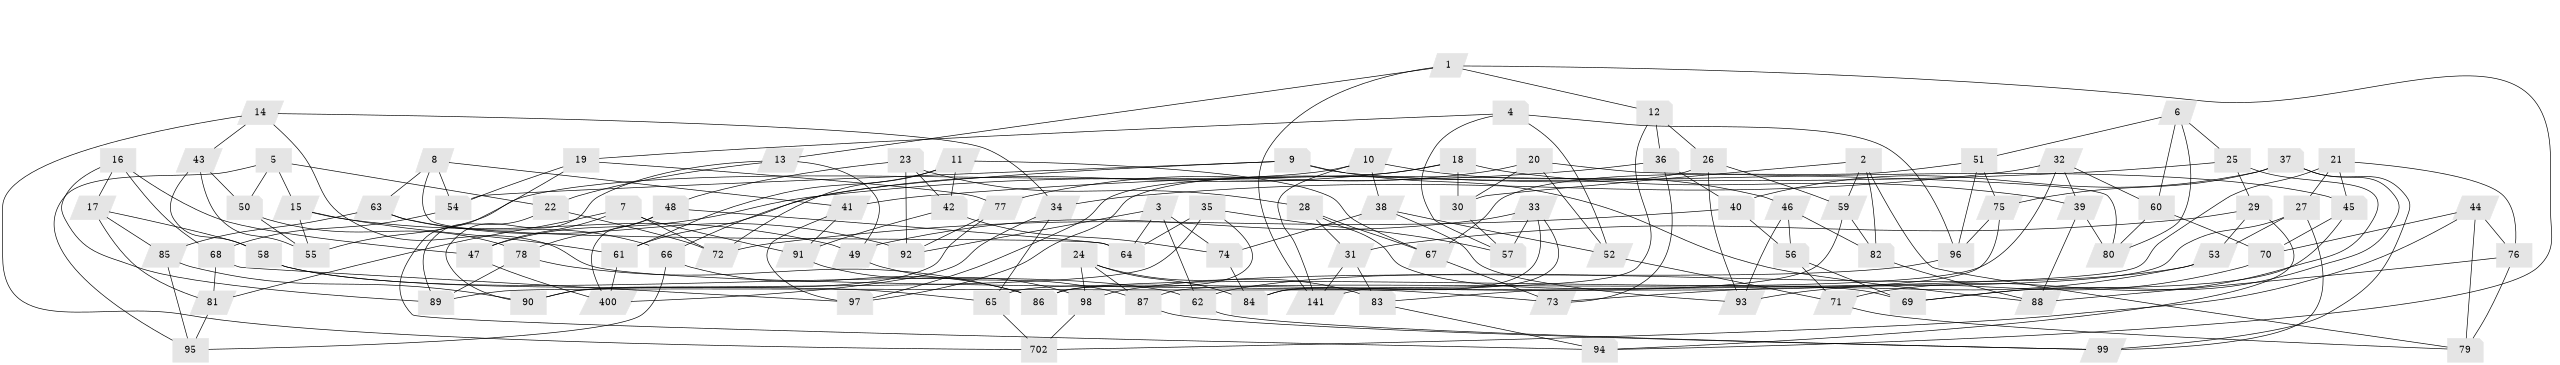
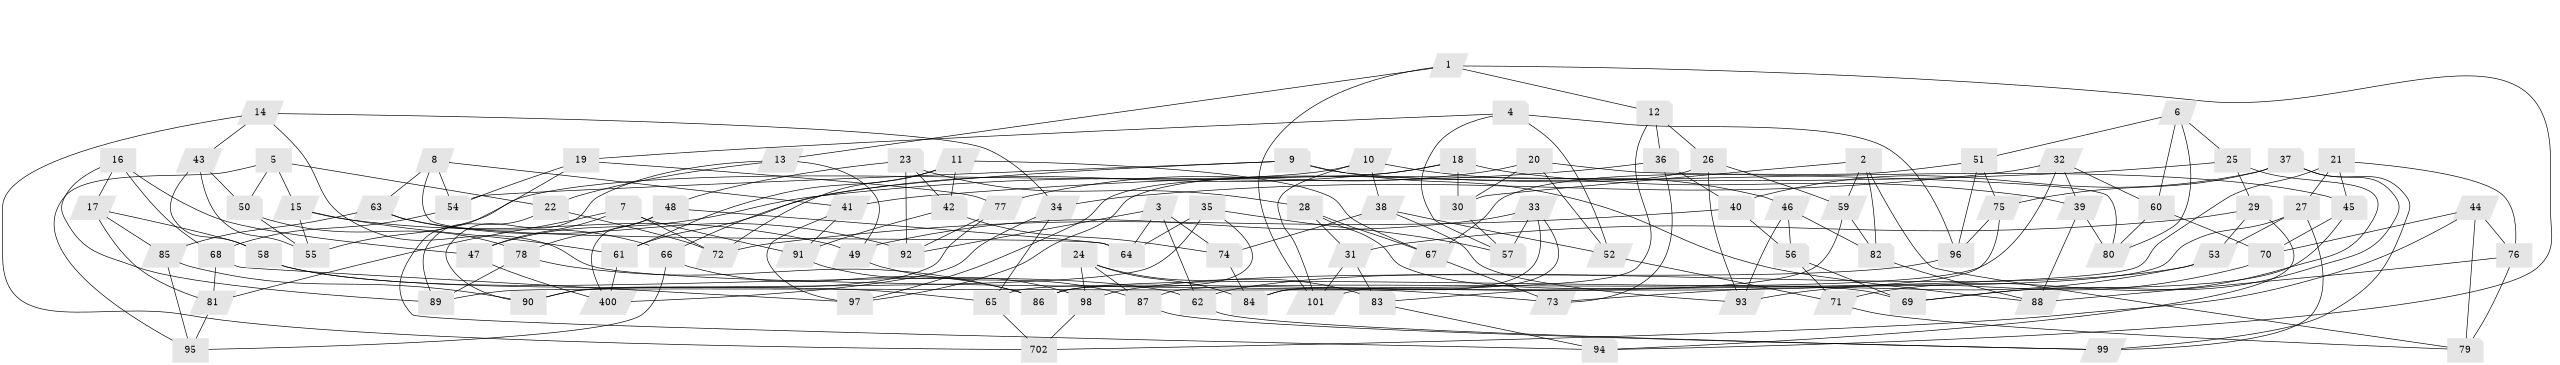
  graph {
    node [color=gray90 shape=parallelogram style=filled]
    12 [shape=note]
    1
    13
    94 [shape=note]
-   101 [label=141]
+   101
    26 [shape=box]
    36 [shape=note]
    84 [shape=note]
    22 [shape=note]
    49
    90 [shape=box]
    2 [shape=box]
    30 [shape=box]
    59
    79 [shape=note]
    82 [shape=note]
    57 [shape=note]
    65 [shape=box]
    88
    62 [shape=box]
    3
    64 [shape=note]
    74 [shape=note]
    92 [shape=note]
    99
    4 [shape=note]
    19 [shape=box]
    52
    96 [shape=box]
    54 [shape=note]
    77
    71
    98 [shape=box]
    5 [shape=box]
    15
    50 [shape=note]
    95 [shape=box]
    55 [shape=box]
    61 [shape=box]
    72
    89 [shape=note]
    78 [shape=note]
    25 [shape=box]
    6
    51 [shape=box]
    60 [shape=box]
    80
    41
    29 [shape=note]
    67
    75
    70 [shape=note]
    7 [shape=note]
    47 [shape=box]
    81
    91
    n57 [label=400]
    8
    63
    97 [shape=note]
    68 [shape=box]
    66 [shape=box]
    85
    9 [shape=note]
    45 [shape=note]
    69 [shape=box]
    86 [shape=note]
    10
    38
    46
    93
    56 [shape=note]
    11
    42 [shape=note]
    73
    40 [shape=note]
    87 [shape=box]
    14
    34
    43
    n81 [label=702 shape=box]
    58 [shape=box]
    16 [shape=box]
    17
    18 [shape=box]
    39
    20 [shape=box]
    21 [shape=box]
    27 [shape=box]
    76 [shape=box]
    53
    23 [shape=note]
    28 [shape=box]
    48 [shape=note]
    31
    24 [shape=box]
    83 [shape=note]
    32
    33
    35 [shape=box]
    37 [shape=note]
    44
    12 -- 26
    12 -- 36
    12 -- 84
    1 -- 12
    1 -- 13
    1 -- 94
    1 -- 101
    13 -- 22
    13 -- 49
    13 -- 90
    26 -- 59
    26 -- 97
    26 -- 93
    36 -- 47
    36 -- 73
    36 -- 40
    22 -- 72
    22 -- 89
    49 -- 87
    2 -- 30
    2 -- 59
    2 -- 79
    2 -- 82
    30 -- 57
    59 -- 82
    59 -- 65
    82 -- 88
    65 -- n81
    62 -- 99
    3 -- 62
    3 -- 64
    3 -- 74
    3 -- 92
    74 -- 84
    4 -- 57
    4 -- 19
    4 -- 52
    4 -- 96
    19 -- 94
    19 -- 54
    19 -- 77
    52 -- 71
    96 -- 98
    54 -- 68
    77 -- 90
    77 -- 92
    71 -- 79
    98 -- n81
    5 -- 22
    5 -- 15
    5 -- 50
    5 -- 95
    15 -- 49
    15 -- 55
    15 -- 61
    50 -- 55
    50 -- 78
    61 -- n57
    78 -- 89
    78 -- 86
    25 -- 71
    25 -- 41
    25 -- 29
    6 -- 25
    6 -- 51
    6 -- 60
    6 -- 80
    51 -- 96
    51 -- 67
    51 -- 75
    60 -- 80
    60 -- 70
    41 -- 91
    41 -- 97
    29 -- 94
    29 -- 53
    29 -- 31
    67 -- 73
    75 -- 96
    75 -- 83
    70 -- 93
    7 -- 72
    7 -- 47
    7 -- 81
    7 -- 91
    47 -- n57
    81 -- 95
    91 -- 98
    8 -- 64
    8 -- 54
    8 -- 41
    8 -- 63
    63 -- 92
    63 -- 66
    63 -- 85
    68 -- 81
    68 -- 97
    66 -- 95
    66 -- 86
    85 -- 90
    85 -- 95
    9 -- 88
    9 -- 54
    9 -- 66
    9 -- 45
    45 -- 70
    45 -- 69
    10 -- 101
    10 -- 55
    10 -- 38
    10 -- 46
    38 -- 74
    38 -- 52
    38 -- 93
    46 -- 82
    46 -- 93
    46 -- 56
    56 -- 71
    56 -- 69
    11 -- 61
    11 -- 72
    11 -- 67
    11 -- 42
    42 -- 74
    42 -- 91
    40 -- 72
    40 -- 56
    87 -- 99
    14 -- 73
    14 -- 34
    14 -- 43
    14 -- n81
    34 -- 65
    34 -- n57
    43 -- 50
    43 -- 55
    43 -- 58
    58 -- 65
    58 -- 62
    16 -- 89
    16 -- 47
    16 -- 68
    16 -- 17
    17 -- 81
    17 -- 85
    17 -- 58
    18 -- 30
    18 -- 61
    18 -- 97
    18 -- 39
    39 -- 88
    39 -- 80
    20 -- 30
    20 -- 52
    20 -- 77
    20 -- 80
    21 -- 89
    21 -- 45
    21 -- 27
    21 -- 76
    27 -- 99
    27 -- 86
    27 -- 53
    76 -- 79
    76 -- 88
    53 -- 62
    53 -- 73
    23 -- 92
    23 -- 42
    23 -- 28
    23 -- 48
    28 -- 67
    28 -- 69
    28 -- 31
    48 -- 64
    48 -- 78
    48 -- n57
    31 -- 101
    31 -- 83
    24 -- 84
    24 -- 98
    24 -- 87
    24 -- 83
    83 -- 94
    32 -- 60
    32 -- 87
    32 -- 34
    32 -- 39
    33 -- 101
    33 -- 84
    33 -- 49
    33 -- 57
    35 -- 90
    35 -- 57
    35 -- 64
    35 -- 86
    37 -- 99
    37 -- 75
    37 -- 69
    37 -- 40
    44 -- 79
    44 -- 70
    44 -- n81
    44 -- 76
  }
